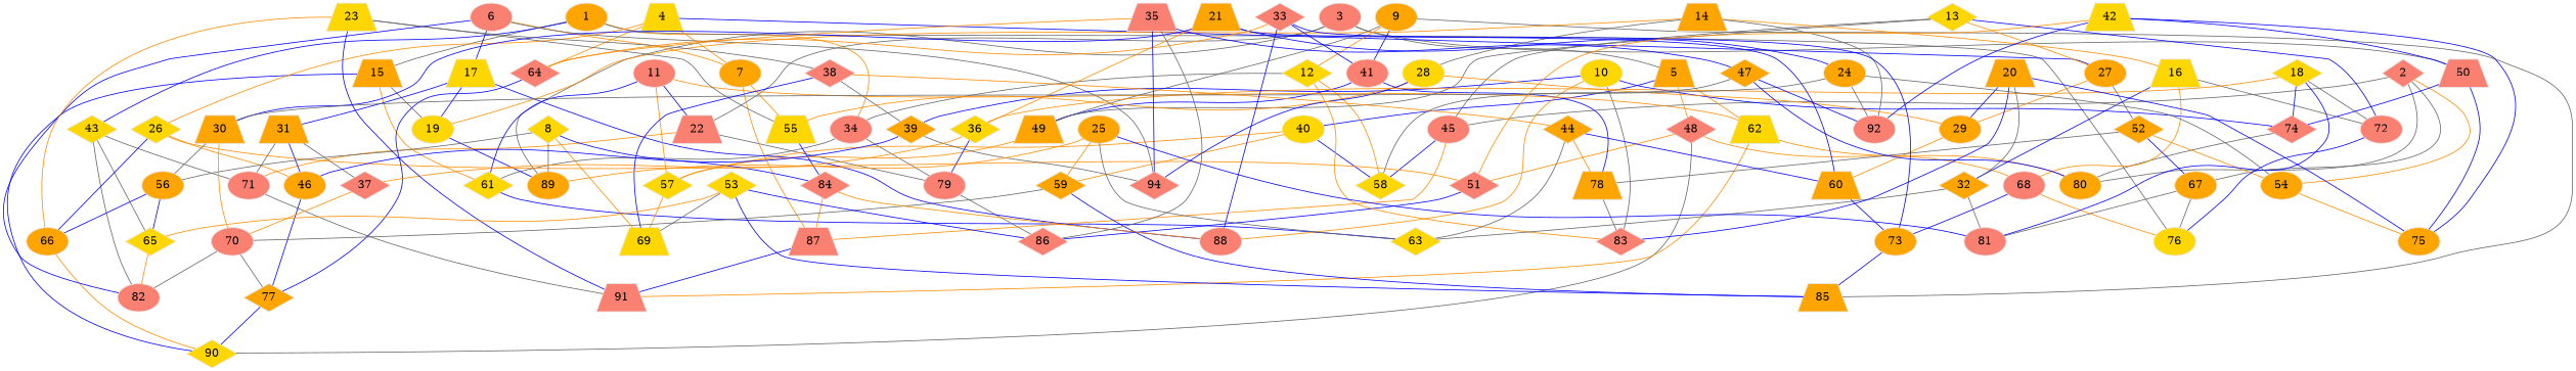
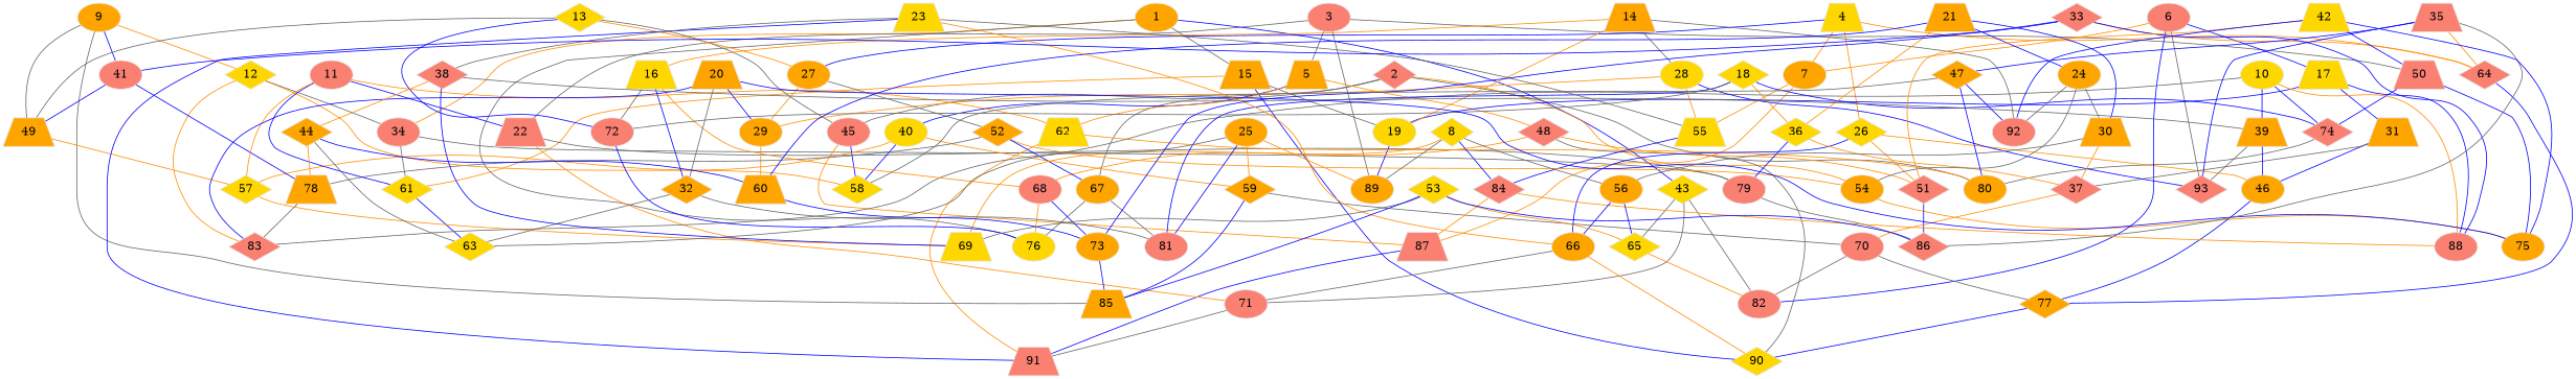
  graph {
    node [color=gray90 fillcolor=orange shape=ellipse style=filled]
    edge [color=blue]
    15 [shape=trapezium]
    1
    34 [fillcolor=salmon]
    43 [fillcolor=gold shape=diamond]
    76 [fillcolor=gold]
    61 [fillcolor=gold shape=diamond]
    19 [fillcolor=gold]
    90 [fillcolor=gold shape=diamond]
    79 [fillcolor=salmon]
    82 [fillcolor=salmon]
    71 [fillcolor=salmon]
    65 [fillcolor=gold shape=diamond]
    2 [fillcolor=salmon shape=diamond]
    45 [fillcolor=salmon]
    54
    67
    80
    87 [fillcolor=salmon shape=trapezium]
    58 [fillcolor=gold shape=diamond]
    75
    81 [fillcolor=salmon]
    3 [fillcolor=salmon]
    5 [shape=trapezium]
    22 [fillcolor=salmon shape=trapezium]
    50 [fillcolor=salmon shape=trapezium]
    89
    40 [fillcolor=gold]
    48 [fillcolor=salmon shape=diamond]
    62 [fillcolor=gold shape=trapezium]
    74 [fillcolor=salmon shape=diamond]
    4 [fillcolor=gold shape=trapezium]
    7
    26 [fillcolor=gold shape=diamond]
    27
    64 [fillcolor=salmon shape=diamond]
    55 [fillcolor=gold shape=trapezium]
    66
    46
    51 [fillcolor=salmon shape=diamond]
    29
    52 [shape=diamond]
    77 [shape=diamond]
    57 [fillcolor=gold shape=diamond]
    59 [shape=diamond]
    68 [fillcolor=salmon]
    91 [fillcolor=salmon shape=trapezium]
    6 [fillcolor=salmon]
    17 [fillcolor=gold shape=trapezium]
-   93 [fillcolor=salmon shape=diamond label=94]
+   93 [fillcolor=salmon shape=diamond]
    88 [fillcolor=salmon]
    31 [shape=trapezium]
    84 [fillcolor=salmon shape=diamond]
    8 [fillcolor=gold shape=diamond]
    56
    69 [fillcolor=gold shape=trapezium]
    12 [fillcolor=gold shape=diamond]
    9
    41 [fillcolor=salmon]
    49 [shape=trapezium]
    85 [shape=trapezium]
    83 [fillcolor=salmon shape=diamond]
    78 [shape=trapezium]
    10 [fillcolor=gold]
-   39 [shape=diamond]
+   39 [shape=trapezium]
    11 [fillcolor=salmon]
    63 [fillcolor=gold shape=diamond]
    13 [fillcolor=gold shape=diamond]
    72 [fillcolor=salmon]
    14 [shape=trapezium]
    16 [fillcolor=gold shape=trapezium]
    28 [fillcolor=gold]
    92 [fillcolor=salmon]
    32 [shape=diamond]
    73
    37 [fillcolor=salmon shape=diamond]
    18 [fillcolor=gold shape=diamond]
    36 [fillcolor=gold shape=diamond]
    20 [shape=trapezium]
    60 [shape=trapezium]
    21 [shape=trapezium]
    24
    30 [shape=trapezium]
    86 [fillcolor=salmon shape=diamond]
    23 [fillcolor=gold shape=trapezium]
    38 [fillcolor=salmon shape=diamond]
    44 [shape=diamond]
    25
    70 [fillcolor=salmon]
    33 [fillcolor=salmon shape=diamond]
    35 [fillcolor=salmon shape=trapezium]
    47 [shape=diamond]
    42 [fillcolor=gold shape=trapezium]
    53 [fillcolor=gold shape=diamond]
    15 -- 61 [color=darkorange]
    15 -- 19 [color=gray40]
    15 -- 90
    1 -- 15 [color=gray40]
    1 -- 34 [color=darkorange]
    1 -- 43
    1 -- 76 [color=gray40]
    34 -- 61 [color=gray40]
    34 -- 79 [color=gray40]
    43 -- 82 [color=gray40]
    43 -- 71 [color=gray40]
    43 -- 65 [color=gray40]
    61 -- 63
    19 -- 89
    79 -- 86 [color=gray40]
    71 -- 91 [color=gray40]
    65 -- 82 [color=darkorange]
    2 -- 45 [color=gray40]
    2 -- 54 [color=darkorange]
    2 -- 67 [color=gray40]
    2 -- 80 [color=gray40]
    45 -- 87 [color=darkorange]
    45 -- 58
    54 -- 75 [color=darkorange]
    67 -- 76 [color=gray40]
    67 -- 81 [color=gray40]
    87 -- 91
    3 -- 5 [color=gray40]
    3 -- 22 [color=gray40]
    3 -- 50 [color=gray40]
    3 -- 89 [color=gray40]
    5 -- 40
    5 -- 48 [color=darkorange]
    5 -- 62 [color=darkorange]
    22 -- 79 [color=gray40]
    22 -- 71 [color=darkorange]
    50 -- 75
    50 -- 74
    40 -- 58
    40 -- 57 [color=darkorange]
    40 -- 59 [color=darkorange]
    48 -- 90 [color=gray40]
    48 -- 51 [color=darkorange]
    48 -- 68 [color=darkorange]
    62 -- 80 [color=darkorange]
    62 -- 91 [color=darkorange]
    74 -- 80 [color=gray40]
    4 -- 7 [color=darkorange]
    4 -- 26 [color=darkorange]
    4 -- 27
    4 -- 64 [color=darkorange]
    7 -- 87 [color=darkorange]
    7 -- 55 [color=darkorange]
    26 -- 66
    26 -- 46 [color=darkorange]
    26 -- 51 [color=darkorange]
    27 -- 29 [color=darkorange]
    27 -- 52 [color=gray40]
    64 -- 77
    55 -- 84
    66 -- 90 [color=darkorange]
    46 -- 77
    51 -- 86
    29 -- 60 [color=darkorange]
    52 -- 54 [color=darkorange]
    52 -- 67
    52 -- 78 [color=gray40]
    77 -- 90
    57 -- 69 [color=darkorange]
    59 -- 85
    59 -- 70 [color=gray40]
    68 -- 76 [color=darkorange]
    68 -- 73
    6 -- 82
    6 -- 7 [color=darkorange]
    6 -- 17
    6 -- 93 [color=gray40]
    17 -- 19
    17 -- 88
    17 -- 31
-   31 -- 71 [color=gray40]
+   66 -- 71 [color=gray40]
    31 -- 46
    31 -- 37 [color=gray40]
    84 -- 87 [color=darkorange]
    84 -- 88 [color=darkorange]
    8 -- 89 [color=gray40]
    8 -- 84
    8 -- 56 [color=gray40]
    8 -- 69 [color=darkorange]
    56 -- 65
    56 -- 66
    12 -- 34 [color=gray40]
    12 -- 58 [color=darkorange]
    12 -- 83 [color=darkorange]
    9 -- 12 [color=darkorange]
    9 -- 41
    9 -- 49 [color=gray40]
    9 -- 85 [color=gray40]
    41 -- 49
    41 -- 78
    49 -- 57 [color=darkorange]
    78 -- 83 [color=gray40]
    10 -- 74
    10 -- 88 [color=darkorange]
    10 -- 83 [color=gray40]
    10 -- 39
    39 -- 46
    39 -- 93 [color=gray40]
    11 -- 61
    11 -- 22
    11 -- 62 [color=darkorange]
    11 -- 57 [color=darkorange]
    13 -- 45 [color=gray40]
    13 -- 27 [color=darkorange]
    13 -- 49 [color=gray40]
    13 -- 72
    72 -- 76
    14 -- 19 [color=darkorange]
    14 -- 16 [color=darkorange]
    14 -- 28 [color=gray40]
    14 -- 92 [color=gray40]
    16 -- 68 [color=darkorange]
    16 -- 72 [color=gray40]
    16 -- 32
    28 -- 55 [color=darkorange]
    28 -- 29 [color=darkorange]
    28 -- 93
    32 -- 81 [color=gray40]
    32 -- 63 [color=gray40]
    73 -- 85
    37 -- 70 [color=darkorange]
    18 -- 81
    18 -- 74
    18 -- 72 [color=gray40]
    18 -- 36 [color=darkorange]
    36 -- 79
    36 -- 37 [color=darkorange]
    20 -- 75
    20 -- 29
    20 -- 83
    20 -- 32 [color=gray40]
    60 -- 73
    21 -- 36 [color=darkorange]
    21 -- 60
    21 -- 24
    21 -- 30
    24 -- 54 [color=gray40]
    24 -- 92 [color=gray40]
    24 -- 30 [color=gray40]
    30 -- 56 [color=gray40]
-   30 -- 70 [color=darkorange]
+   30 -- 37 [color=darkorange]
    23 -- 55 [color=gray40]
    23 -- 66 [color=darkorange]
    23 -- 91
    23 -- 38 [color=gray40]
    38 -- 69
    38 -- 39 [color=gray40]
    38 -- 44 [color=darkorange]
    44 -- 78 [color=darkorange]
    44 -- 63 [color=gray40]
    44 -- 60
    25 -- 81
    25 -- 89 [color=darkorange]
    25 -- 59 [color=darkorange]
    25 -- 63 [color=gray40]
    70 -- 82 [color=gray40]
    70 -- 77 [color=gray40]
    33 -- 64 [color=darkorange]
    33 -- 88
    33 -- 41
    33 -- 73
    35 -- 64 [color=darkorange]
    35 -- 93
    35 -- 86 [color=gray40]
    35 -- 47
    47 -- 80
    47 -- 58 [color=gray40]
    47 -- 92
    42 -- 75
    42 -- 50
    42 -- 51 [color=darkorange]
    42 -- 92
    53 -- 65 [color=darkorange]
    53 -- 69 [color=gray40]
    53 -- 85
    53 -- 86
  }
